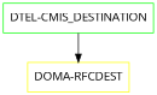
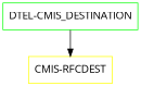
  digraph {
    fontname="Open Sans"
    node [shape=box fontname="Open Sans"]
    "DTEL-CMIS_DESTINATION" [color=green]
-   "DOMA-RFCDEST" [color=yellow]
+   "DOMA-RFCDEST" [color=yellow label="CMIS-RFCDEST"]
    "DTEL-CMIS_DESTINATION" -> "DOMA-RFCDEST" [fontname="Open Sans"]
  }
